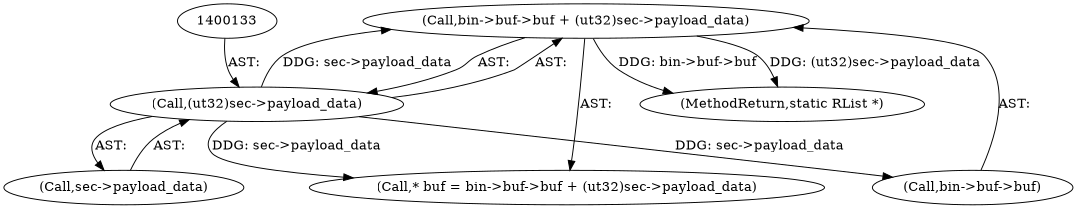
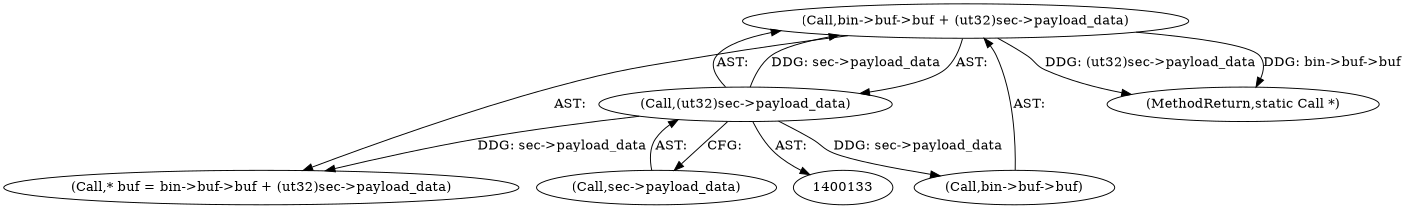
  digraph {
    n1 [label="(Call,bin->buf->buf + (ut32)sec->payload_data)"]
    n2 [label="(Call,(ut32)sec->payload_data)"]
    n3 [label="(Call,* buf = bin->buf->buf + (ut32)sec->payload_data)"]
-   n4 [label="(MethodReturn,static RList *)"]
+   n4 [label="(MethodReturn,static Call *)"]
    n5 [label="(Call,sec->payload_data)"]
    n6 [label="(Call,bin->buf->buf)"]
    n7 [label=1400133]
    n1 -> n2 [label="AST: "]
    n1 -> n3 [label="AST: "]
    n1 -> n4 [label="DDG: bin->buf->buf"]
    n1 -> n4 [label="DDG: (ut32)sec->payload_data"]
    n2 -> n1 [label="AST: "]
    n2 -> n1 [label="DDG: sec->payload_data"]
    n2 -> n3 [label="DDG: sec->payload_data"]
-   n2 -> n5 [label="AST: "]
+   n2 -> n5 [label="CFG: "]
    n2 -> n6 [label="DDG: sec->payload_data"]
    n5 -> n2 [label="AST: "]
    n6 -> n1 [label="AST: "]
-   n7 -> n2 [label="AST: "]
+   n2 -> n7 [label="AST: "]
  }
